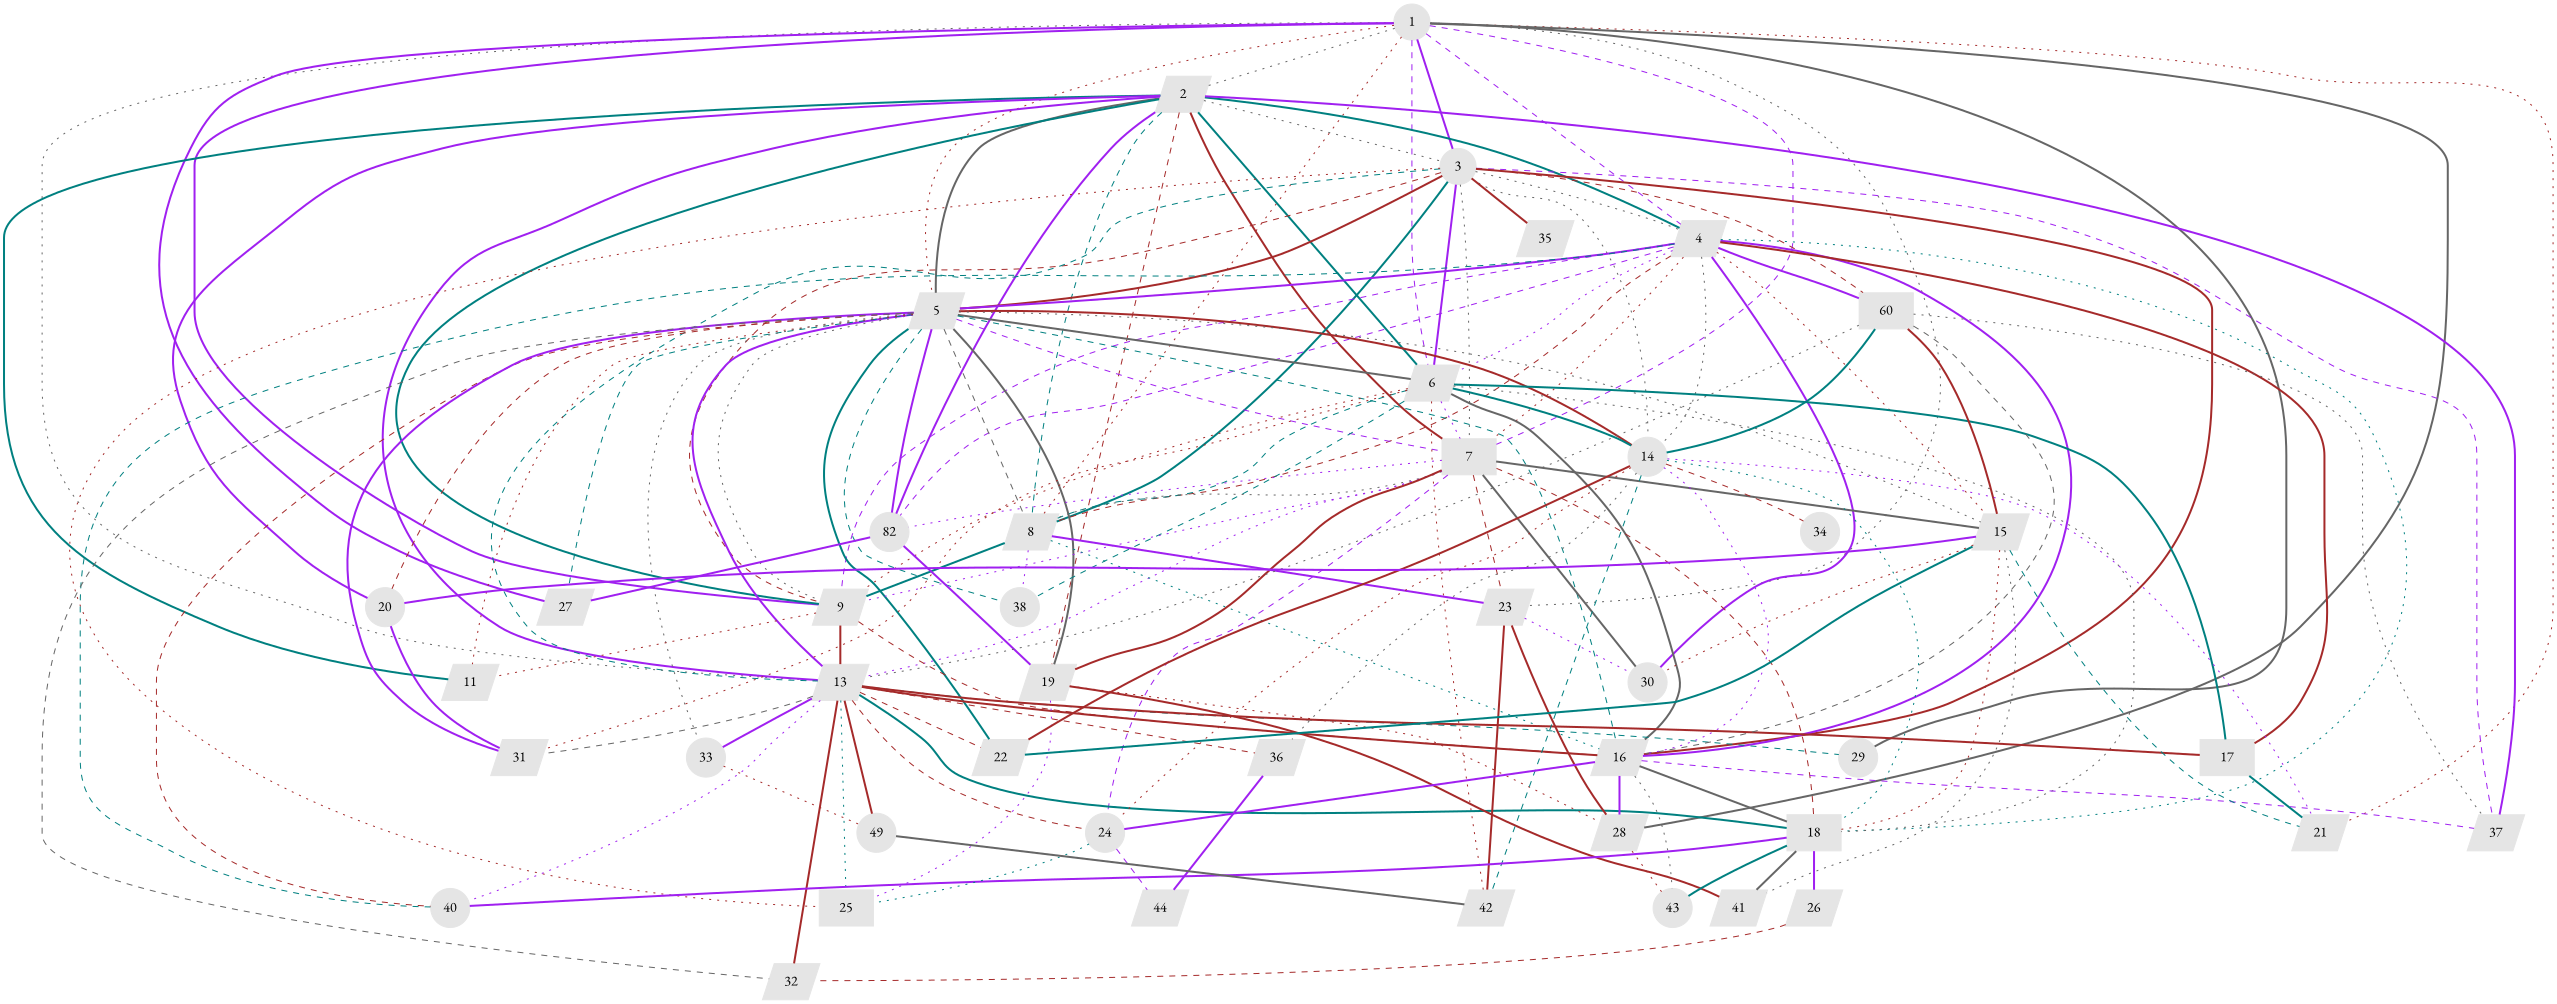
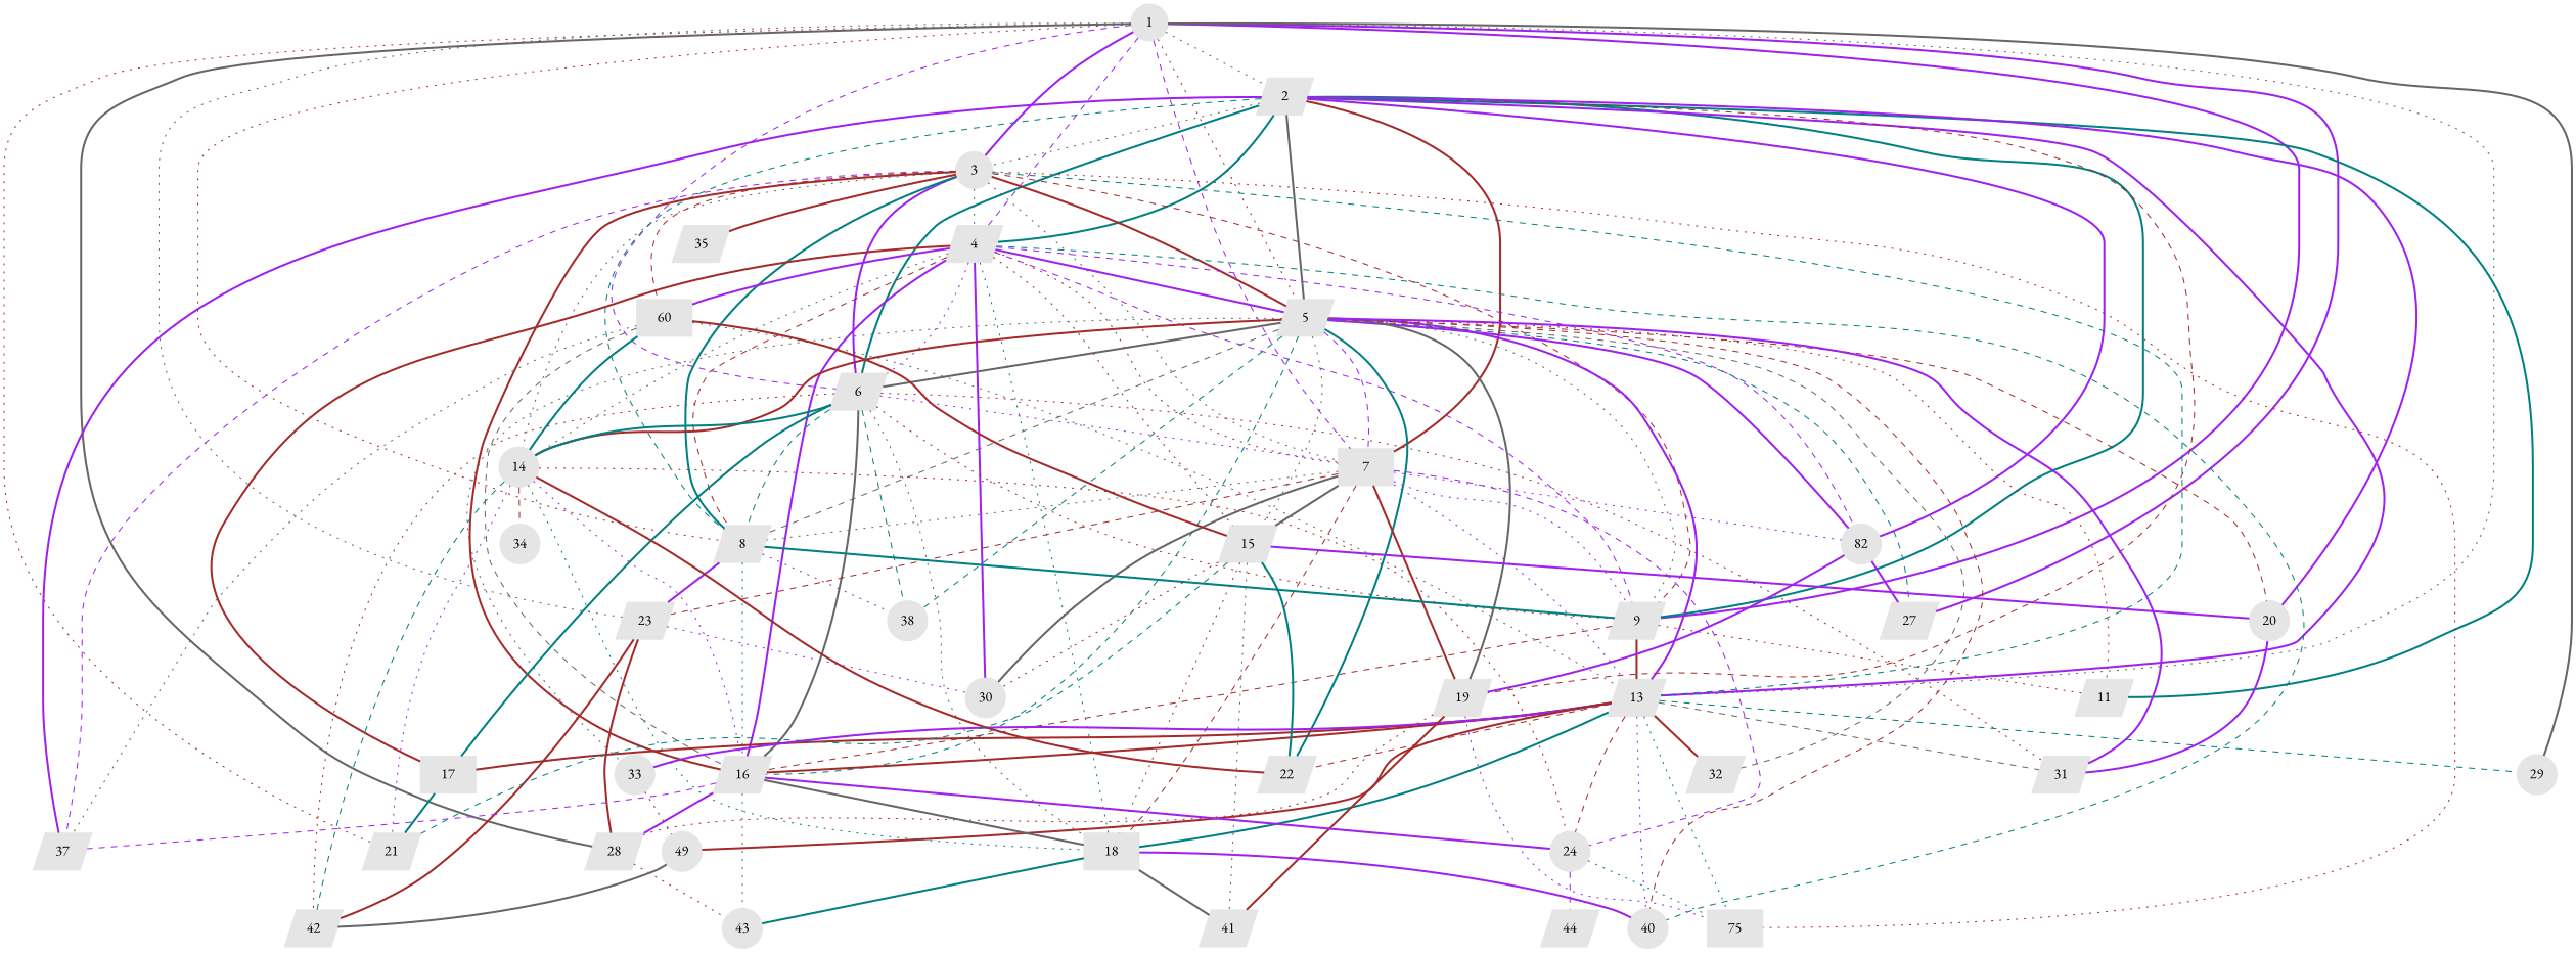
  graph {
    fontname="EB Garamond"
    node [color=gray90 fontname="EB Garamond" shape=parallelogram style=filled]
    edge [color=brown fontname="EB Garamond" style=bold weight=1.0]
    1 [shape=circle]
    2
    3 [shape=circle]
    4
    5
    6
    7 [shape=box]
    8
    9
    13
    21
    23
    27
    28
    29 [shape=circle]
    11
    n17 [label=82 shape=circle]
    19
    20 [shape=circle]
    37
    n21 [label=60 shape=box]
    14 [shape=circle]
    16
-   25 [shape=box]
+   25 [shape=box label=75]
    35
    15
    17 [shape=box]
    18 [shape=box]
    30 [shape=circle]
    40 [shape=circle]
    22
    31
    32
    33 [shape=circle]
    38 [shape=circle]
    42
    24 [shape=circle]
-   36
    n39 [label=49 shape=circle]
    43 [shape=circle]
    41
    34 [shape=circle]
-   26
    44
    1 -- 2 [color=gray40 style=dotted weight=2.0]
    1 -- 3 [color=purple]
    1 -- 4 [color=purple style=dashed weight=2.0]
    1 -- 5 [style=dotted weight=2.0]
    1 -- 6 [color=purple style=dashed]
    1 -- 7 [color=purple style=dashed weight=2.0]
    1 -- 8 [style=dotted weight=2.0]
    1 -- 9 [color=purple]
    1 -- 13 [color=gray40 style=dotted weight=2.0]
    1 -- 21 [style=dotted weight=2.0]
    1 -- 23 [color=gray40 style=dotted]
    1 -- 27 [color=purple]
    1 -- 28 [color=gray40]
    1 -- 29 [color=gray40]
    2 -- 3 [color=gray40 style=dotted weight=2.0]
    2 -- 4 [color=teal weight=2.0]
    2 -- 5 [color=gray40 weight=2.0]
    2 -- 6 [color=teal weight=2.0]
    2 -- 7 [weight=2.0]
    2 -- 8 [color=teal style=dashed weight=2.0]
    2 -- 9 [color=teal]
    2 -- 13 [color=purple]
    2 -- 11 [color=teal]
    2 -- n17 [color=purple]
    2 -- 19 [style=dashed]
    2 -- 20 [color=purple]
    2 -- 37 [color=purple weight=3.0]
    3 -- 4 [color=gray40 style=dotted]
    3 -- 5 [weight=2.0]
    3 -- 6 [color=purple]
    3 -- 7 [color=gray40 style=dotted]
    3 -- 8 [color=teal]
    3 -- 9 [style=dashed]
    3 -- 13 [color=teal style=dashed]
    3 -- 37 [color=purple style=dashed]
    3 -- n21 [style=dashed weight=2.0]
    3 -- 14 [color=gray40 style=dotted weight=2.0]
    3 -- 16 [weight=2.0]
    3 -- 25 [style=dotted weight=2.0]
    3 -- 35
    4 -- 5 [color=purple weight=2.0]
    4 -- 6 [color=purple style=dotted]
    4 -- 7 [style=dotted]
    4 -- 8 [style=dashed]
    4 -- 9 [color=purple style=dashed]
    4 -- n17 [color=purple style=dashed]
    4 -- n21 [color=purple weight=8.0]
    4 -- 14 [color=gray40 style=dotted]
    4 -- 16 [color=purple]
    4 -- 15 [style=dotted]
    4 -- 17 [weight=2.0]
    4 -- 18 [color=teal style=dotted]
    4 -- 30 [color=purple weight=2.0]
    4 -- 40 [color=teal style=dashed]
    5 -- 6 [color=gray40 weight=2.0]
    5 -- 7 [color=purple style=dashed weight=3.0]
    5 -- 8 [color=gray40 style=dashed weight=2.0]
    5 -- 9 [color=gray40 style=dotted weight=2.0]
    5 -- 13 [color=purple]
    5 -- 27 [color=teal style=dashed weight=2.0]
    5 -- 11 [style=dotted]
    5 -- n17 [color=purple]
    5 -- 19 [color=gray40]
    5 -- 20 [style=dashed]
    5 -- 14 [weight=3.0]
    5 -- 16 [color=teal style=dashed weight=2.0]
    5 -- 15 [color=gray40 style=dotted]
    5 -- 40 [style=dashed]
    5 -- 22 [color=teal]
    5 -- 31 [color=purple]
    5 -- 32 [color=gray40 style=dashed]
    5 -- 33 [color=gray40 style=dotted]
    5 -- 38 [color=teal style=dashed]
    6 -- 7 [color=purple style=dotted]
    6 -- 8 [color=teal style=dashed]
    6 -- 9 [style=dotted]
    6 -- 14 [color=teal weight=12.0]
    6 -- 16 [color=gray40]
    6 -- 17 [color=teal]
    6 -- 18 [color=gray40 style=dotted]
    6 -- 31 [style=dotted]
    6 -- 38 [color=teal style=dashed]
    6 -- 42 [style=dotted]
    7 -- 8 [color=gray40 style=dotted]
    7 -- 9 [color=purple style=dotted weight=2.0]
    7 -- 13 [color=purple style=dotted weight=2.0]
    7 -- 23 [style=dashed weight=2.0]
    7 -- n17 [color=purple style=dotted]
    7 -- 19
    7 -- 15 [color=gray40]
    7 -- 18 [style=dashed]
    7 -- 30 [color=gray40]
    7 -- 24 [color=purple style=dashed weight=4.0]
    8 -- 9 [color=teal]
    8 -- 23 [color=purple]
    8 -- 16 [color=teal style=dotted weight=14.0]
    8 -- 38 [color=purple style=dotted]
    9 -- 13 [weight=13.0]
    9 -- 11 [style=dotted]
    9 -- 16 [style=dashed weight=2.0]
    13 -- 29 [color=teal style=dashed]
    13 -- 16 [weight=3.0]
    13 -- 25 [color=teal style=dotted weight=2.0]
    13 -- 17 [weight=2.0]
    13 -- 18 [color=teal]
    13 -- 40 [color=purple style=dotted]
    13 -- 22 [style=dashed weight=2.0]
    13 -- 31 [color=gray40 style=dashed]
    13 -- 32 [weight=2.0]
    13 -- 33 [color=purple weight=2.0]
    13 -- 24 [style=dashed weight=2.0]
-   13 -- 36 [style=dashed]
    13 -- n39
    23 -- 28
    23 -- 30 [color=purple style=dotted]
    23 -- 42
    28 -- 43 [style=dotted]
    n17 -- 27 [color=purple]
    n17 -- 19 [color=purple]
    19 -- 28 [style=dotted]
    19 -- 25 [color=purple style=dotted weight=2.0]
    19 -- 41
    20 -- 31 [color=purple]
    n21 -- 13 [color=gray40 style=dotted weight=2.0]
    n21 -- 37 [color=gray40 style=dotted]
    n21 -- 14 [color=teal weight=2.0]
    n21 -- 16 [color=gray40 style=dashed]
    n21 -- 15 [weight=2.0]
    14 -- 21 [color=purple style=dotted]
    14 -- 16 [color=purple style=dotted]
    14 -- 18 [color=teal style=dotted weight=2.0]
    14 -- 22 [weight=2.0]
    14 -- 42 [color=teal style=dashed weight=2.0]
    14 -- 24 [style=dotted]
-   14 -- 36 [color=gray40 style=dotted weight=2.0]
    14 -- 34 [style=dashed weight=2.0]
    16 -- 28 [color=purple]
    16 -- 37 [color=purple style=dashed]
    16 -- 18 [color=gray40]
    16 -- 24 [color=purple]
    16 -- 43 [color=gray40 style=dotted]
    15 -- 21 [color=teal style=dashed]
    15 -- 20 [color=purple]
    15 -- 18 [style=dotted]
    15 -- 30 [style=dotted]
    15 -- 22 [color=teal]
    15 -- 41 [color=gray40 style=dotted]
    17 -- 21 [color=teal]
    18 -- 40 [color=purple]
    18 -- 43 [color=teal]
    18 -- 41 [color=gray40]
-   18 -- 26 [color=purple weight=2.0]
    33 -- n39 [style=dotted]
    24 -- 25 [color=teal style=dotted]
    24 -- 44 [color=purple style=dashed]
-   36 -- 44 [color=purple]
    n39 -- 42 [color=gray40]
-   26 -- 32 [style=dashed]
  }
